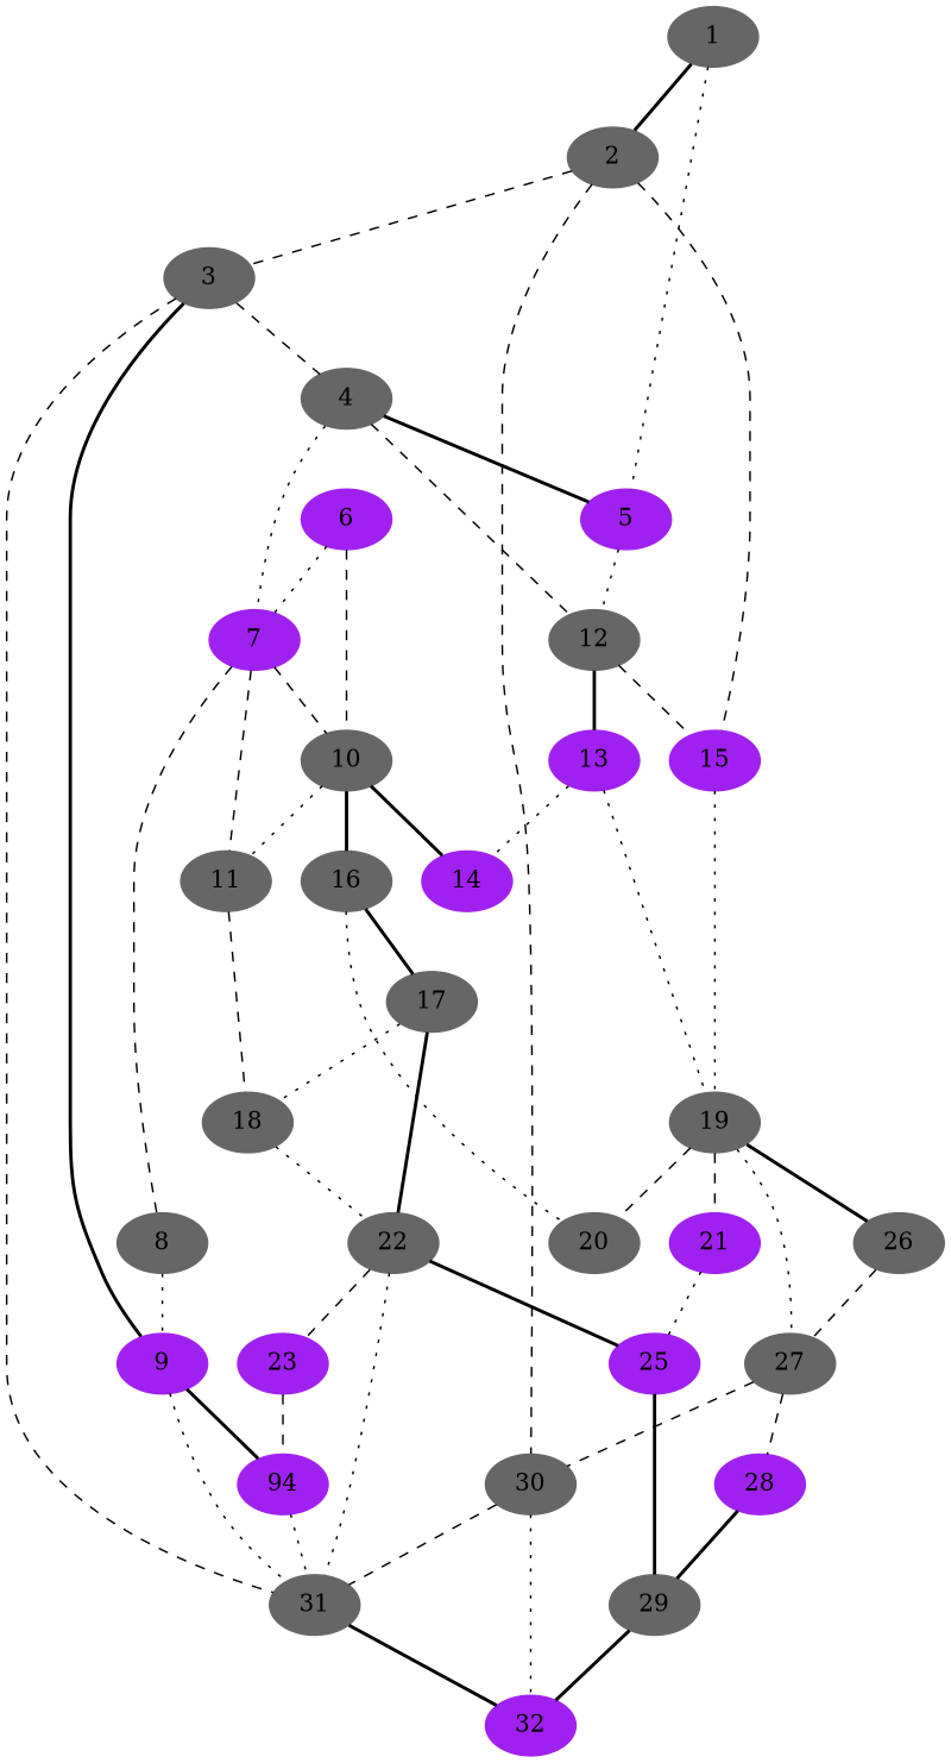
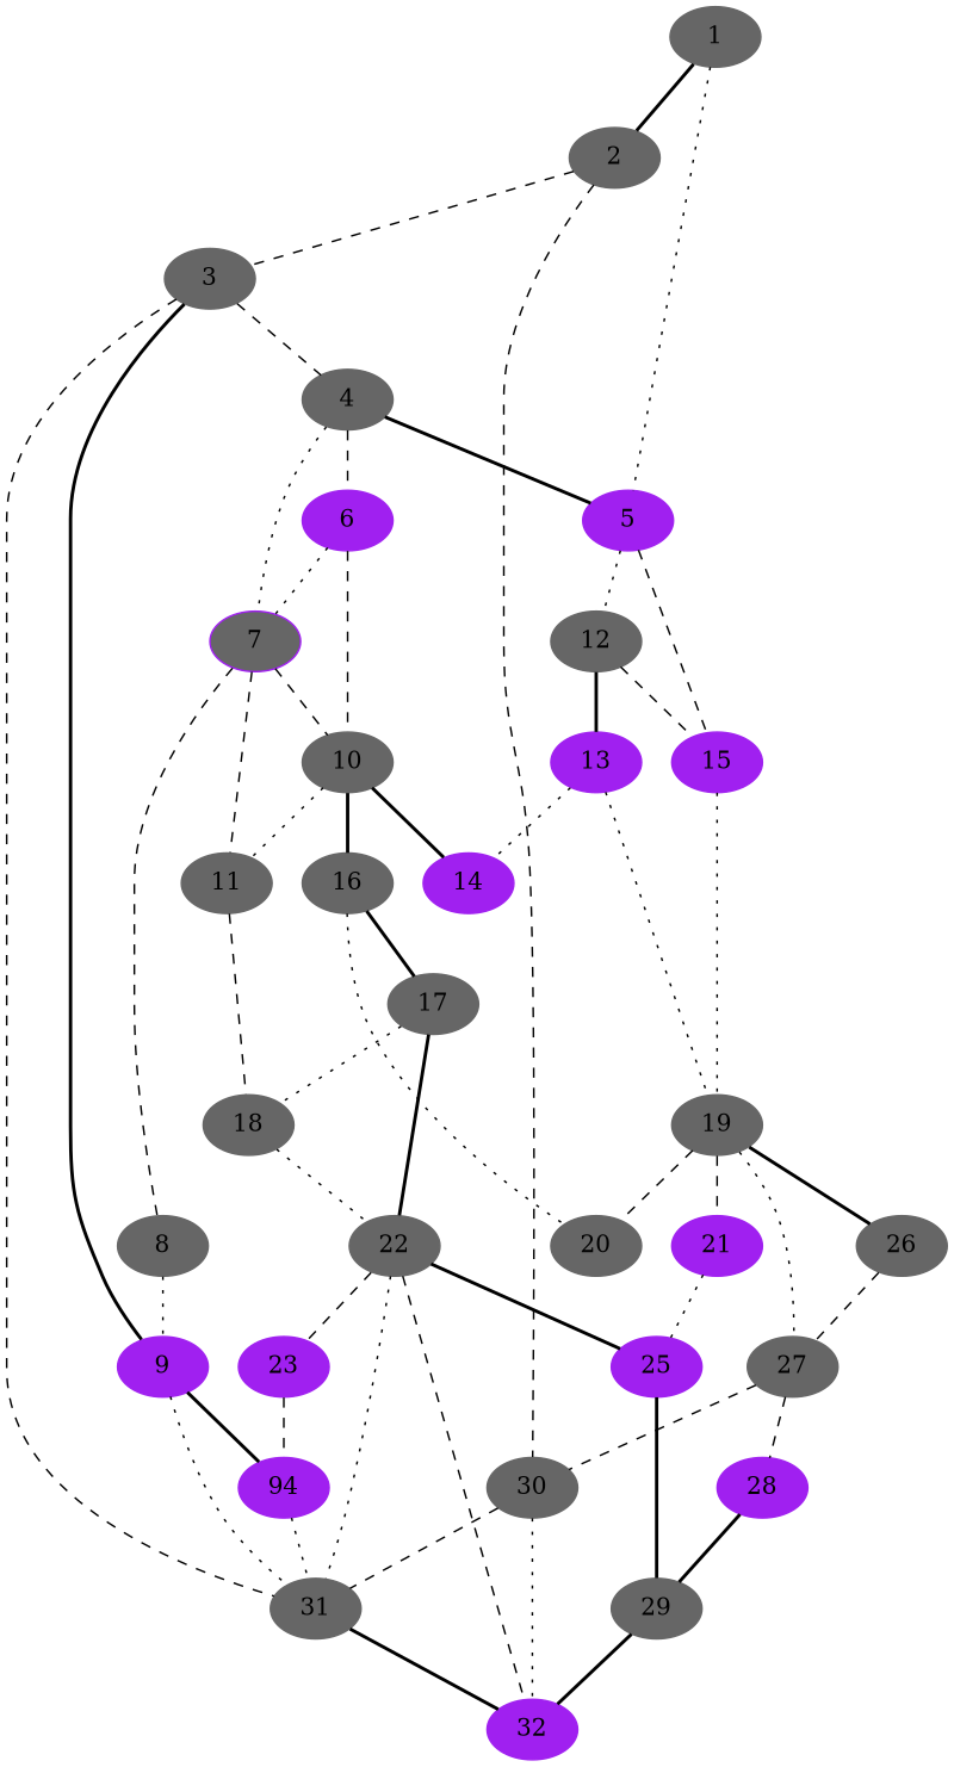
  graph {
    node [color=gray40 style=filled]
    edge [style=dashed weight=1.0]
    1
    2
    5 [color=purple]
    3
    15 [color=purple]
    30
    12
    4
    9 [color=purple]
    31
    19
    32 [color=purple]
    6 [color=purple]
-   7 [color=purple]
+   7 [color=purple fillcolor=gray40]
    n15 [color=purple label=94]
    10
    8
    11
    13 [color=purple]
    14 [color=purple]
    16
    18
    17
    20
    22
    21 [color=purple]
    26
    27
    25 [color=purple]
    23 [color=purple]
    28 [color=purple]
    29
    1 -- 2 [style=bold]
    1 -- 5 [style=dotted]
    2 -- 3
-   2 -- 15
+   5 -- 15
    2 -- 30
    5 -- 12 [style=dotted]
    3 -- 4
    3 -- 9 [style=bold]
    3 -- 31
    15 -- 19 [style=dotted]
    30 -- 31
    30 -- 32 [style=dotted weight=2.0]
    12 -- 15
    12 -- 13 [style=bold]
    4 -- 5 [style=bold]
-   4 -- 12
+   4 -- 6
    4 -- 7 [style=dotted]
    9 -- 31 [style=dotted]
    9 -- n15 [style=bold weight=2.0]
    31 -- 32 [style=bold]
    19 -- 20
    19 -- 21
    19 -- 26 [style=bold]
    19 -- 27 [style=dotted]
    6 -- 7 [style=dotted]
    6 -- 10
    7 -- 10
    7 -- 8
    7 -- 11
    n15 -- 31 [style=dotted]
    10 -- 11 [style=dotted]
    10 -- 14 [style=bold weight=2.0]
    10 -- 16 [style=bold]
    8 -- 9 [style=dotted weight=2.0]
    11 -- 18
    13 -- 19 [style=dotted]
    13 -- 14 [style=dotted]
    16 -- 17 [style=bold]
    16 -- 20 [style=dotted]
    18 -- 22 [style=dotted]
    17 -- 18 [style=dotted]
    17 -- 22 [style=bold]
    22 -- 31 [style=dotted]
+   22 -- 32
    22 -- 25 [style=bold]
    22 -- 23
    21 -- 25 [style=dotted]
    26 -- 27 [weight=2.0]
    27 -- 30
    27 -- 28 [weight=2.0]
    25 -- 29 [style=bold]
    23 -- n15 [weight=2.0]
    28 -- 29 [style=bold weight=2.0]
    29 -- 32 [style=bold weight=2.0]
  }
